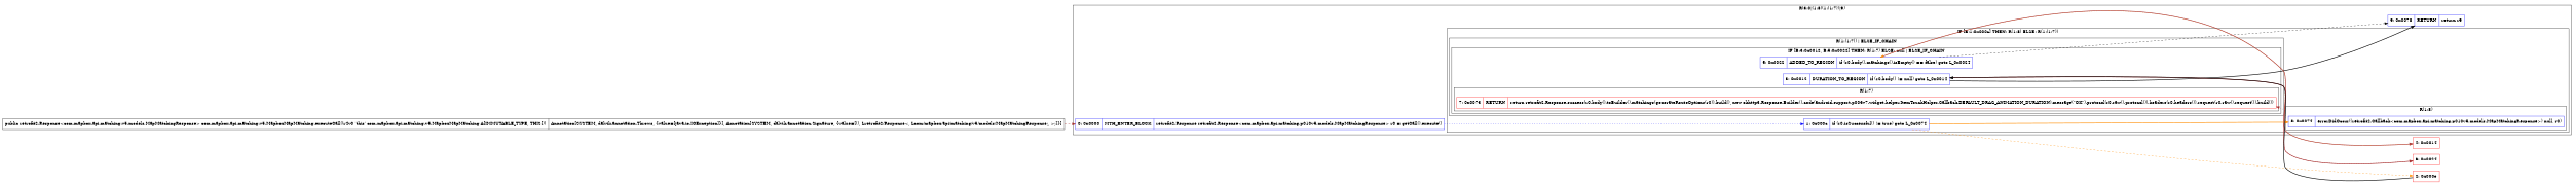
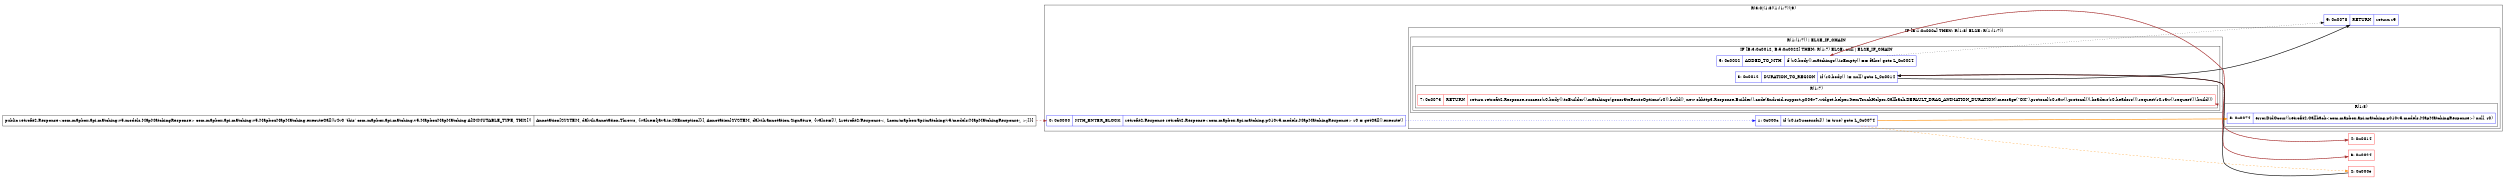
  digraph {
    rankdir=LR
    node [color=blue shape=record]
    edge [color=brown style=bold]
    n1 [label="{8\:\ 0x0074|errorDidOccur((retrofit2.Callback\<com.mapbox.api.matching.p010v5.models.MapMatchingResponse\>) null, r0)\l}"]
    n2 [color=red label="{7\:\ 0x0073|RETURN\l|return retrofit2.Response.success(r0.body().toBuilder().matchings(generateRouteOptions(r0)).build(), new okhttp3.Response.Builder().code(android.support.p003v7.widget.helper.ItemTouchHelper.Callback.DEFAULT_DRAG_ANIMATION_DURATION).message(\"OK\").protocol(r0.raw().protocol()).headers(r0.headers()).request(r0.raw().request()).build())\l}"]
    n3 [label="{3\:\ 0x0012|DURATION_TO_REGION\l|if (r0.body() != null) goto L_0x0014\l}"]
-   n4 [label="{5\:\ 0x0022|ADDED_TO_REGION\l|if (r0.body().matchings().isEmpty() == false) goto L_0x0024\l}"]
+   n4 [label="{5\:\ 0x0022|ADDED_TO_MTH\l|if (r0.body().matchings().isEmpty() == false) goto L_0x0024\l}"]
    n5 [label="{1\:\ 0x000c|if (r0.isSuccessful() != true) goto L_0x0074\l}"]
    n6 [label="{0\:\ 0x0000|MTH_ENTER_BLOCK\l|retrofit2.Response retrofit2.Response\<com.mapbox.api.matching.p010v5.models.MapMatchingResponse\> r0 = getCall().execute()\l}"]
    n7 [label="{9\:\ 0x0078|RETURN\l|return r9\l}"]
    n8 [color=red label="{4\:\ 0x0014}"]
    n9 [color=red label="{6\:\ 0x0024}"]
    n10 [color=red label="{2\:\ 0x000e}"]
    n11 [label="{public retrofit2.Response\<com.mapbox.api.matching.v5.models.MapMatchingResponse\> com.mapbox.api.matching.v5.MapboxMapMatching.executeCall((r4v0 'this' com.mapbox.api.matching.v5.MapboxMapMatching A[IMMUTABLE_TYPE, THIS]))  | Annotation[SYSTEM, dalvik.annotation.Throws, \{value=[java.io.IOException]\}], Annotation[SYSTEM, dalvik.annotation.Signature, \{value=[(), Lretrofit2\/Response\<, Lcom\/mapbox\/api\/matching\/v5\/models\/MapMatchingResponse;, \>;]\}]\l}" color=""]
    subgraph cluster_1 {
      label="R(3:0|(1:8)(1:(1:7))|9)"
      n6
      n7
      subgraph cluster_2 {
        label="IF [B:1:0x000c] THEN: R(1:8) ELSE: R(1:(1:7))"
        n5
        subgraph cluster_3 {
          label="R(1:8)"
          n1
        }
        subgraph cluster_4 {
          label="R(1:(1:7)) | ELSE_IF_CHAIN\l"
          subgraph cluster_5 {
            label="IF [B:3:0x0012, B:5:0x0022] THEN: R(1:7) ELSE: null | ELSE_IF_CHAIN\l"
            n3
            n4
            subgraph cluster_6 {
              label="R(1:7)"
              n2
            }
          }
        }
      }
    }
    n3 -> n7 [color=black]
    n3 -> n8
-   n4 -> n7 [color=black style=dashed]
+   n4 -> n7 [color=black style=dotted]
    n4 -> n9
    n5 -> n1 [color=darkorange]
    n5 -> n10 [color=darkorange style=dashed]
    n6 -> n5 [color=blue style=dotted]
-   n8 -> n4 [color=darkorange style=dotted]
+   n8 -> n4 [style=dotted]
    n9 -> n2 [style=dotted]
    n10 -> n3 [color=black]
    n11 -> n6 [style=dashed]
  }
